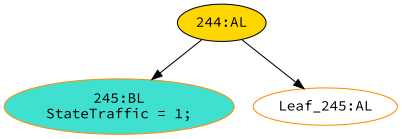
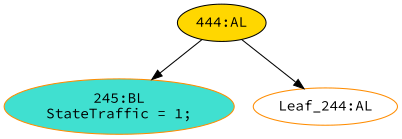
  strict digraph {
    fontname="Source Code Pro"
    node [color=darkorange fontname="Source Code Pro" style=filled]
    edge [cond="[]" fontname="Source Code Pro" lineno=None]
    n1 [ast="<pyverilog.vparser.ast.Block object at 0x7ff806594c10>" fillcolor=turquoise label="245:BL\nStateTraffic = 1;" statements="[<pyverilog.vparser.ast.BlockingSubstitution object at 0x7ff826da2e90>]" typ=Block]
-   n2 [def_var="['StateTraffic']" label="Leaf_245:AL" style=""]
-   n3 [ast="<pyverilog.vparser.ast.Always object at 0x7ff80673ee50>" clk_sens=False color=black fillcolor=gold label="244:AL" sens="['TxStartFrm']" statements="[]" typ=Always use_var="[]"]
+   n2 [def_var="['StateTraffic']" label="Leaf_244:AL" style=""]
+   n3 [ast="<pyverilog.vparser.ast.Always object at 0x7ff80673ee50>" clk_sens=False color=black fillcolor=gold label="444:AL" sens="['TxStartFrm']" statements="[]" typ=Always use_var="[]"]
    n3 -> n1
    n3 -> n2
  }
